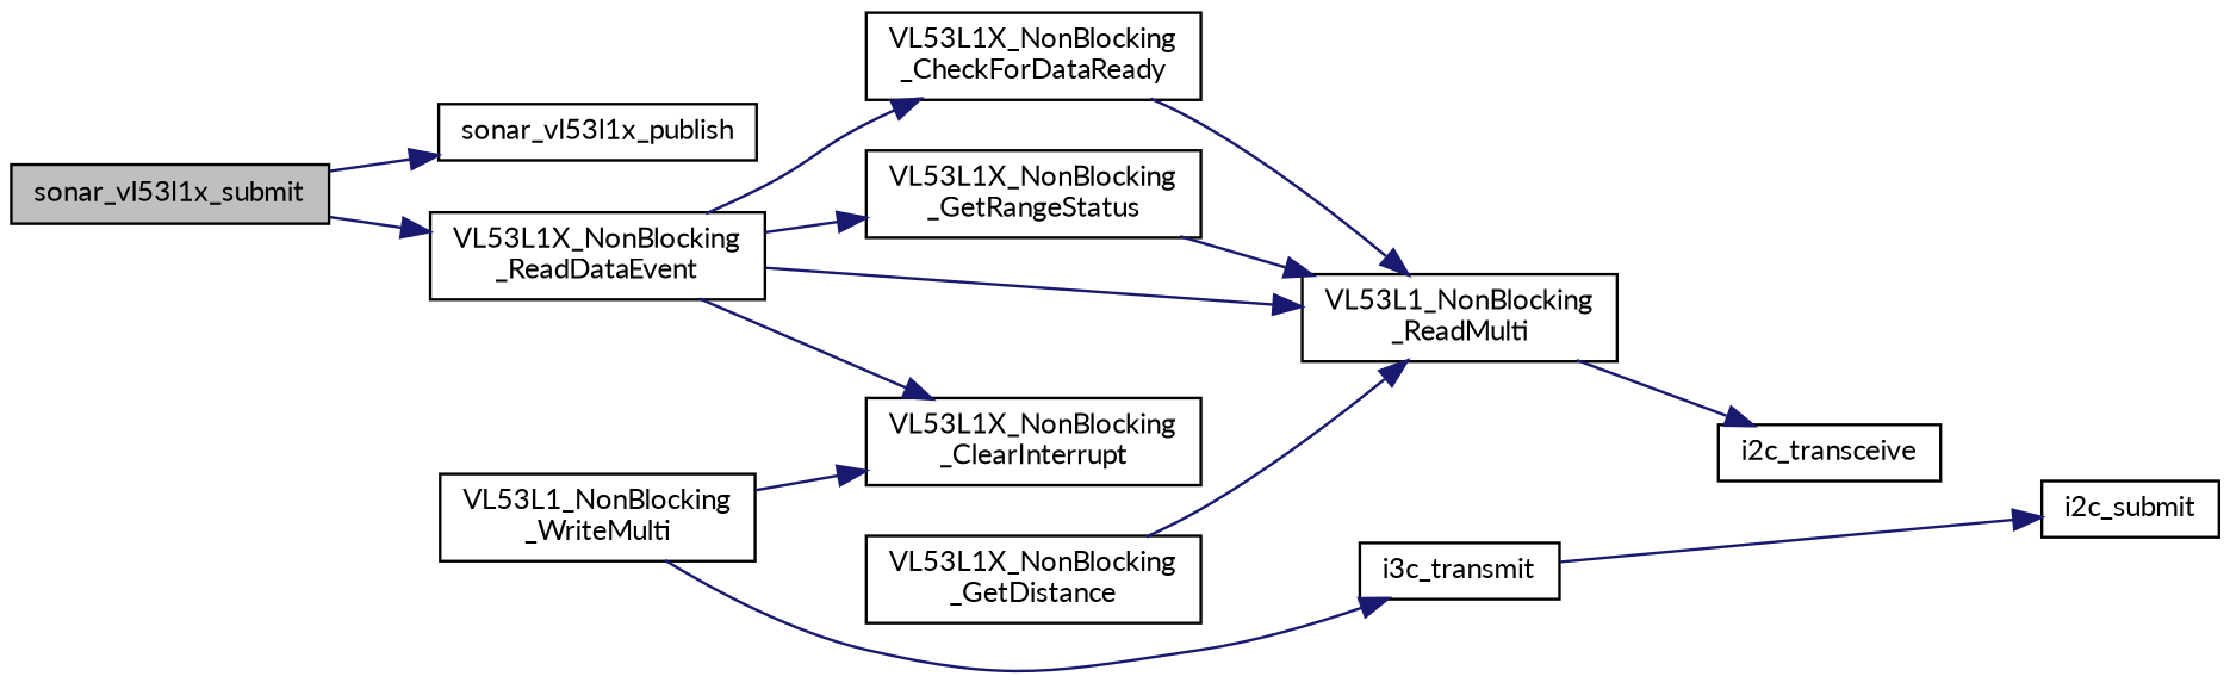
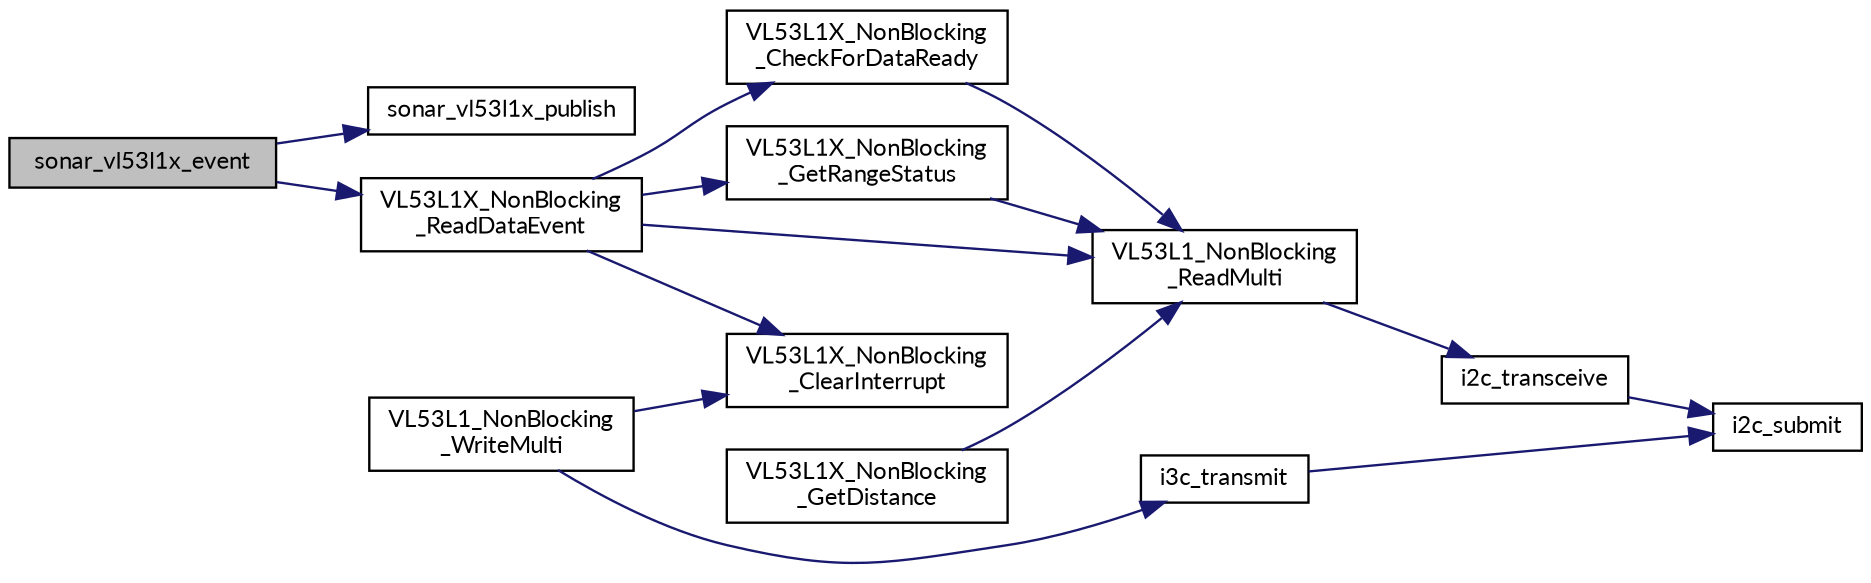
  digraph {
    fontname=Lato
    rankdir=LR
    node [color=black fillcolor=white fontname=Lato fontsize=10 shape=record style=filled]
    edge [color=midnightblue fontname=Lato fontsize=10 labelfontname=FreeSans labelfontsize=10 style=solid]
-   n1 [fillcolor=grey75 fontcolor=black height=0.2 label=sonar_vl53l1x_submit width=0.4]
+   n1 [fillcolor=grey75 fontcolor=black height=0.2 label=sonar_vl53l1x_event width=0.4]
    n2 [height=0.2 label=sonar_vl53l1x_publish width=0.4]
    n3 [height=0.2 label="VL53L1X_NonBlocking\l_ReadDataEvent" width=0.4]
    n4 [height=0.2 label="VL53L1X_NonBlocking\l_CheckForDataReady" width=0.4]
    n5 [height=0.2 label="VL53L1X_NonBlocking\l_GetRangeStatus" width=0.4]
    n6 [height=0.2 label="VL53L1X_NonBlocking\l_ClearInterrupt" width=0.4]
    n7 [height=0.2 label="VL53L1_NonBlocking\l_ReadMulti" width=0.4]
    n8 [height=0.2 label="VL53L1X_NonBlocking\l_GetDistance" width=0.4]
    n9 [height=0.2 label=i2c_transceive width=0.4]
    n10 [height=0.2 label=i2c_submit width=0.4]
    n11 [height=0.2 label="VL53L1_NonBlocking\l_WriteMulti" width=0.4]
    n12 [height=0.2 label=i3c_transmit width=0.4]
    n1 -> n2
    n1 -> n3
    n3 -> n4
    n3 -> n5
    n3 -> n6
    n3 -> n7
    n4 -> n7
    n5 -> n7
    n7 -> n9
    n8 -> n7
+   n9 -> n10
    n11 -> n6
    n11 -> n12
    n12 -> n10
  }
